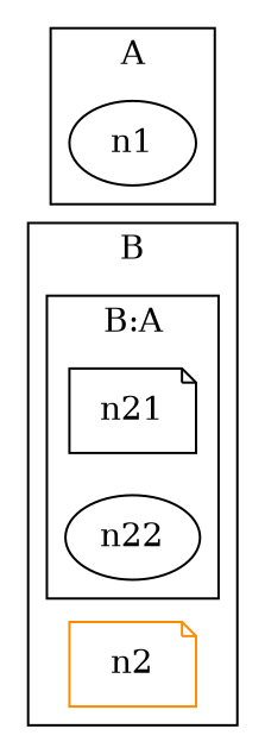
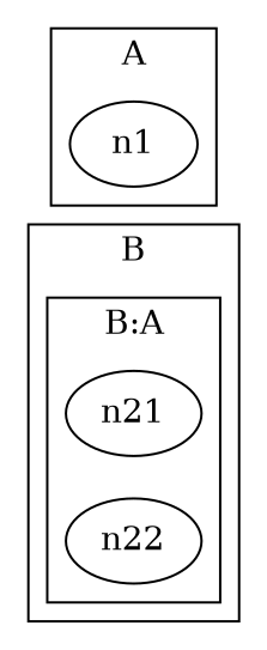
  graph {
    rankdir=LR
    node [color=black shape=note]
-   n21
+   n21 [shape=ellipse]
    n22 [shape=ellipse]
-   n2 [color=darkorange]
    n1 [shape=ellipse]
    subgraph cluster_1 {
      label=B
-     n2
      subgraph cluster_2 {
        label="B:A"
        n21
        n22
      }
    }
    subgraph cluster_3 {
      label=A
      n1
    }
  }
